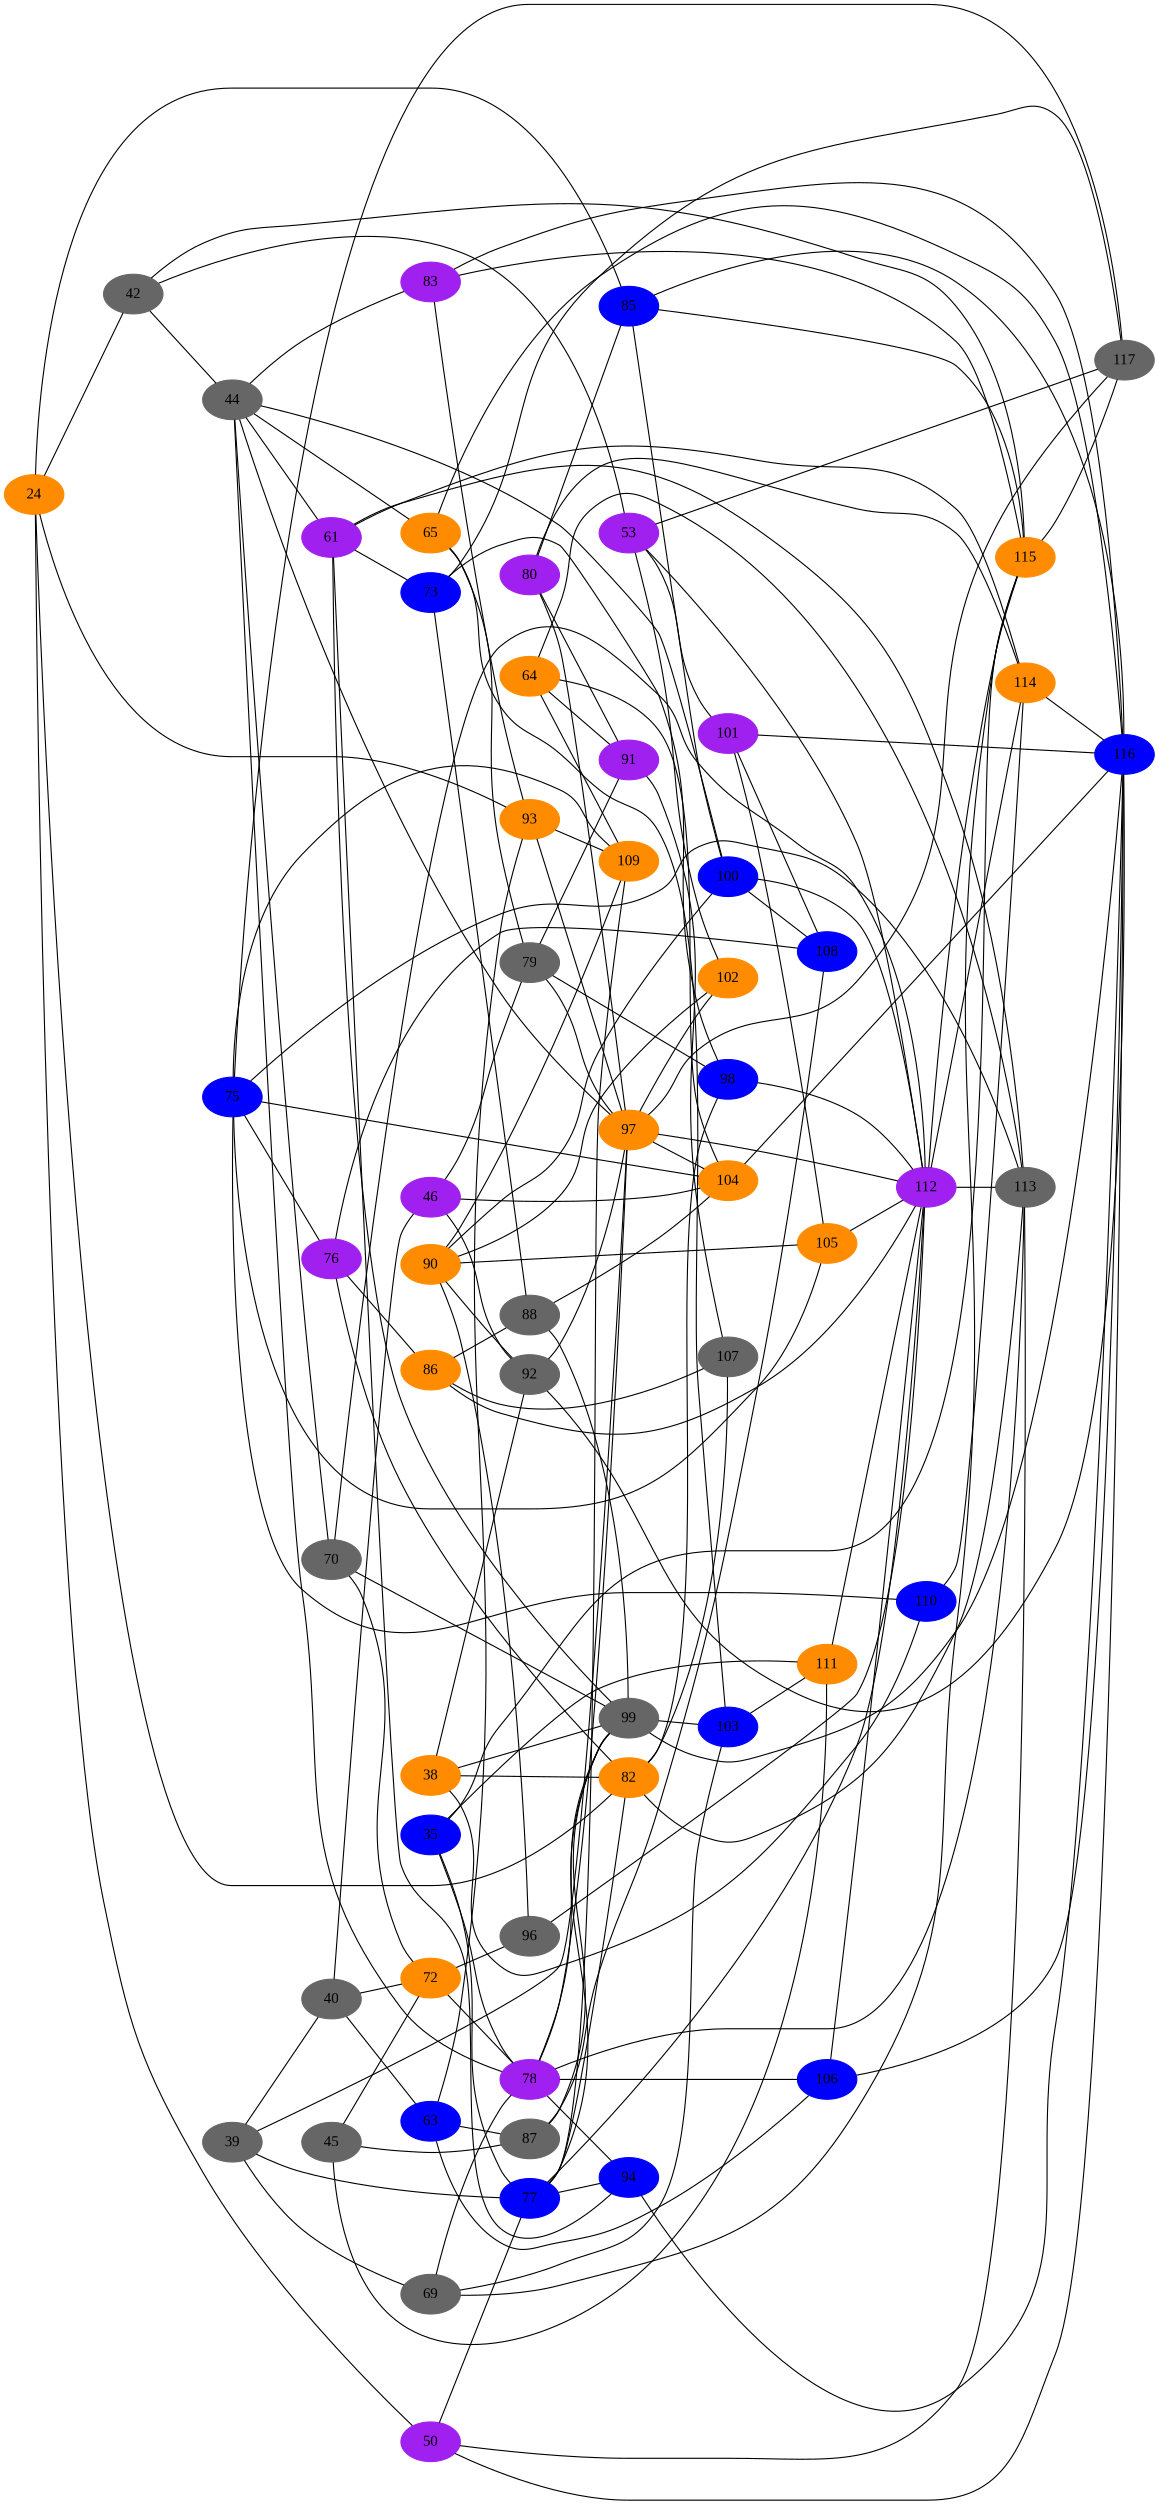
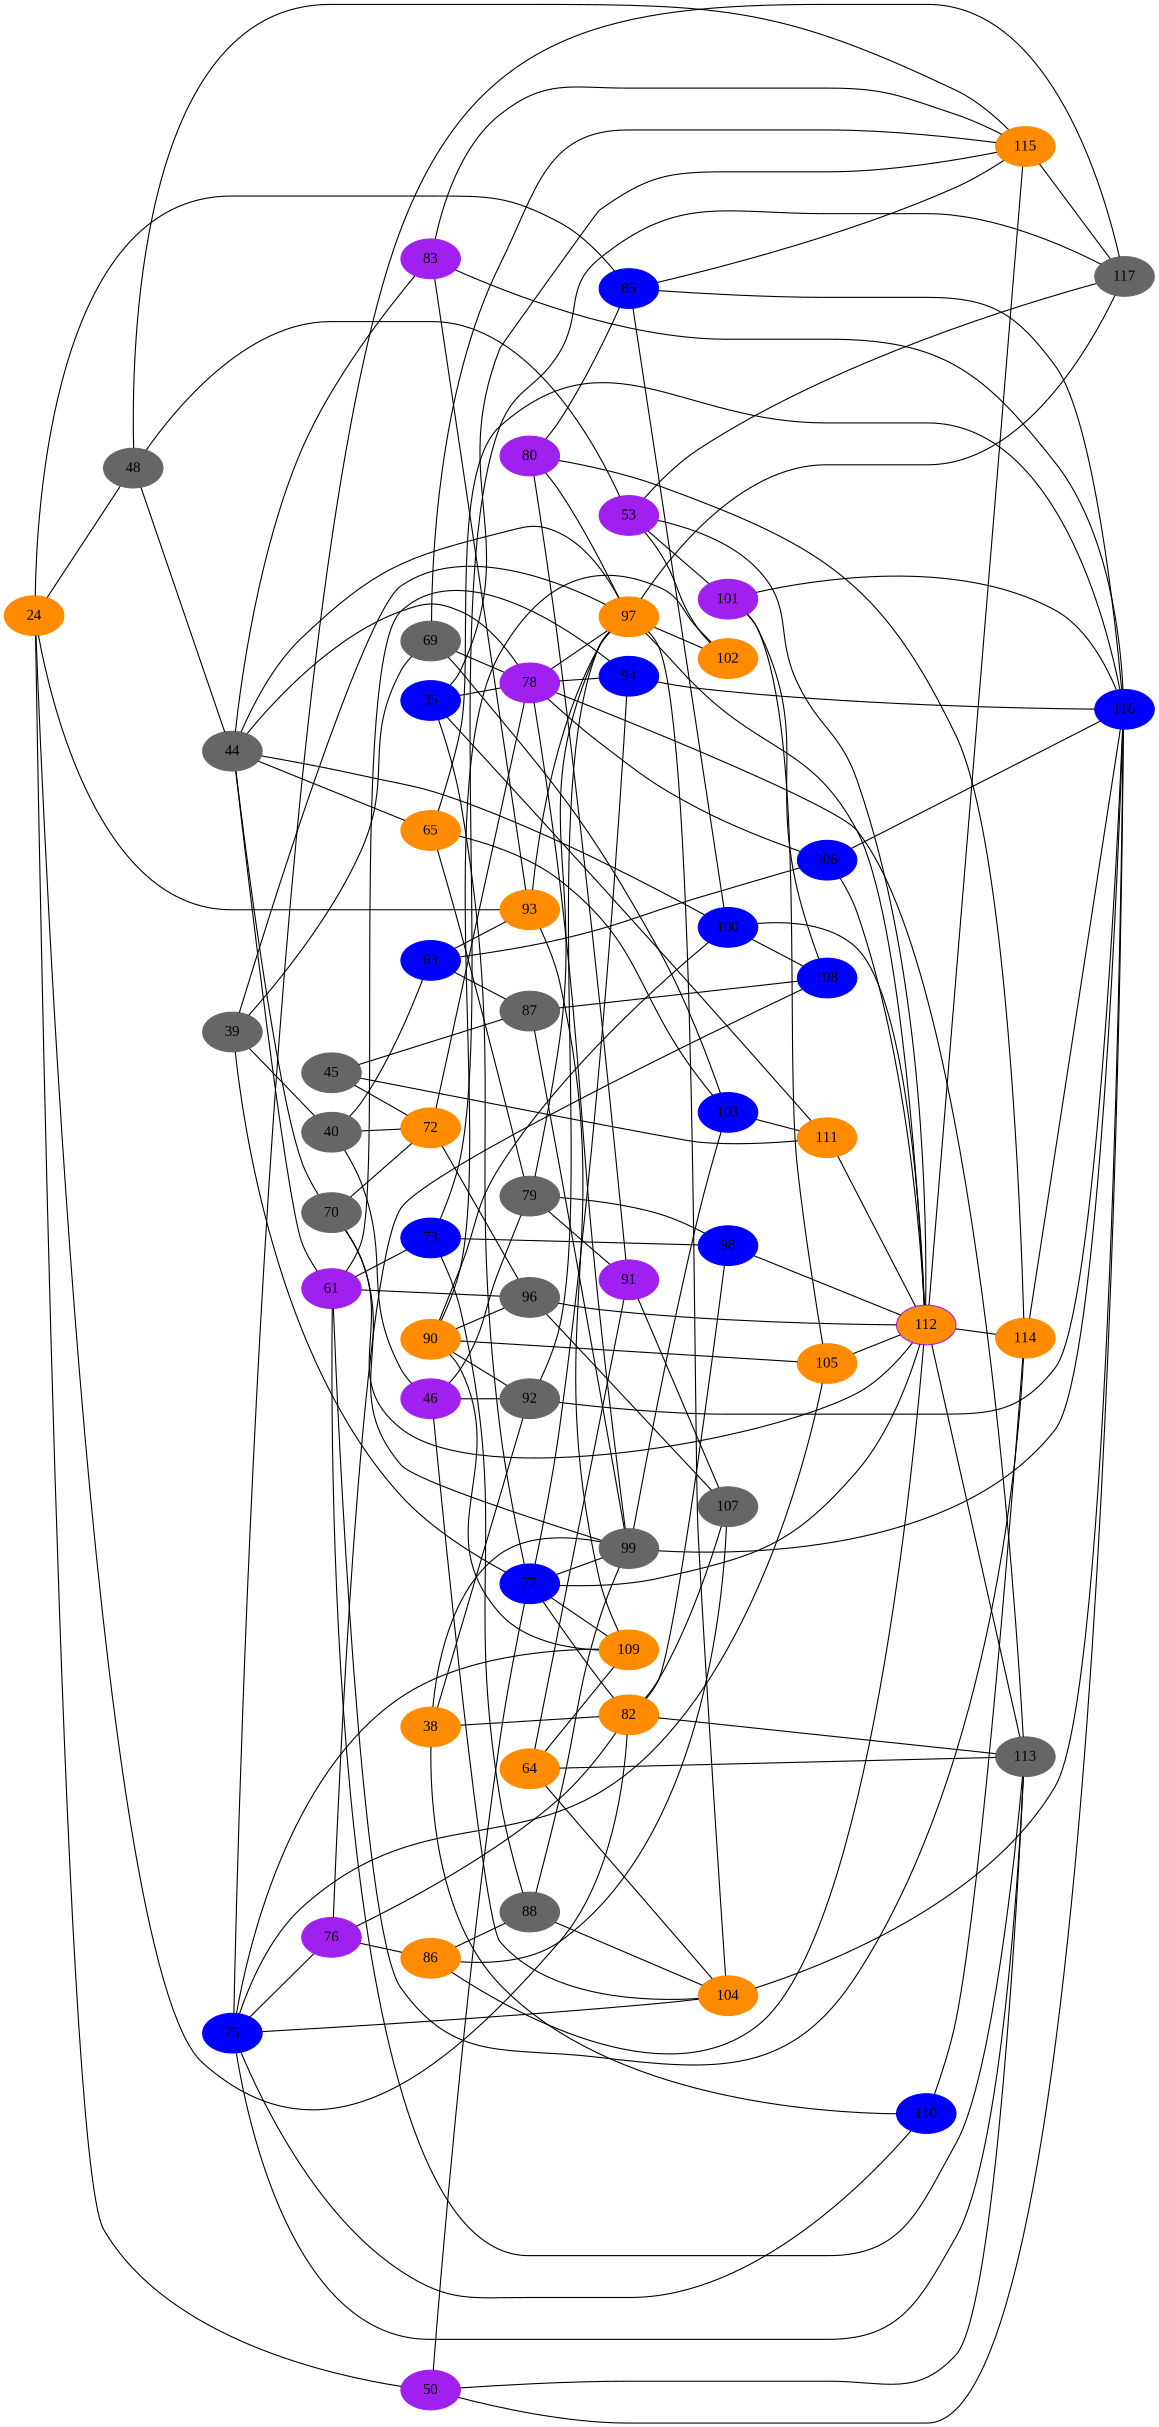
  graph {
    fontname="Liberation Serif"
    rankdir=LR
    node [color=darkorange fontname="Liberation Serif" style=filled]
    edge [fontname="Liberation Serif"]
    24 [super="+16"]
-   42 [color=gray40]
+   42 [color=gray40 label=48]
    50 [color=purple]
    82 [super="+34+60"]
    85 [color=blue super="+41+57"]
    93 [super="+43"]
    115 [super="+5+36"]
    44 [color=gray40 super="+19"]
    53 [color=purple super="+4"]
    77 [color=blue super="+58"]
    113 [color=gray40 super="+55"]
    116 [color=blue super="+21+23+56"]
    98 [color=blue]
    107 [color=gray40]
    100 [color=blue super="+47+74"]
    97 [super="+17+37+81+70"]
    109 [super="+89"]
    99 [color=gray40 super="+11+30+95"]
-   112 [color=purple super="+26+59+29+31"]
+   112 [color=purple super="+26+59+29+31" fillcolor=darkorange]
    94 [color=blue]
    35 [color=blue]
    78 [color=purple super="+48"]
    111
    106 [color=blue]
    117 [color=gray40 super="+54"]
    38
    92 [color=gray40 super="+84"]
    110 [color=blue]
    103 [color=blue]
    114 [super="+52"]
    39 [color=gray40]
    40 [color=gray40]
    69 [color=gray40]
    46 [color=purple]
    63 [color=blue]
    72 [super="+7"]
    104 [super="+14+62"]
    102
    79 [color=gray40 super="+66"]
    87 [color=gray40]
    96 [color=gray40]
    61 [color=purple super="+25"]
    65
    n44 [color=gray40 label=70]
    83 [color=purple super="+67"]
    101 [color=purple super="+20"]
    73 [color=blue]
    108 [color=blue]
    45 [color=gray40]
    91 [color=purple]
    105 [super="+3"]
    88 [color=gray40]
    64
    75 [color=blue super="+68"]
    76 [color=purple]
    86
    80 [color=purple]
    90 [super="+10"]
    24 -- 42
    24 -- 50
    24 -- 82
    24 -- 85 [weight=2]
    24 -- 93
    42 -- 115
    42 -- 44
    42 -- 53
    50 -- 77
    50 -- 113
    50 -- 116
    82 -- 113 [weight=2]
    82 -- 98
    82 -- 107
    85 -- 115
    85 -- 116 [weight=2]
    85 -- 100 [weight=2]
    93 -- 97
    93 -- 109
    115 -- 117
    44 -- 100 [weight=3]
    44 -- 97
    44 -- 78
    44 -- 61
    44 -- 65
    44 -- n44
    44 -- 83
    53 -- 112
    53 -- 117
    53 -- 102 [weight=2]
    53 -- 101
    77 -- 82
    77 -- 109 [weight=2]
    77 -- 99
    77 -- 112 [weight=2]
    77 -- 94
    98 -- 112
    100 -- 112
    100 -- 108
    97 -- 112
    97 -- 117 [weight=2]
    97 -- 104
    97 -- 102
    99 -- 116
    99 -- 103
    112 -- 115
    112 -- 113 [weight=2]
    112 -- 114
    94 -- 116
    35 -- 115
    35 -- 77
    35 -- 78
    35 -- 111
    78 -- 113
    78 -- 97 [weight=2]
    78 -- 99
    78 -- 94
    78 -- 106
    111 -- 112
    106 -- 116
    106 -- 112
    38 -- 82
    38 -- 99
    38 -- 92
    38 -- 110
    92 -- 116
    92 -- 97
    110 -- 114 [weight=2]
    103 -- 111
    114 -- 116
    39 -- 77
    39 -- 97
    39 -- 40
    39 -- 69
    40 -- 46
    40 -- 63
    40 -- 72
    69 -- 115
    69 -- 78
    69 -- 103
    46 -- 92
    46 -- 104
    46 -- 79
    63 -- 93
    63 -- 106
    63 -- 87
    72 -- 78
    72 -- 96
    104 -- 116 [weight=2]
    79 -- 98
    79 -- 97 [weight=2]
    79 -- 91
    87 -- 99
    87 -- 108
+   96 -- 107
    96 -- 112
    61 -- 113 [weight=2]
-   61 -- 99 [weight=2]
+   61 -- 96 [weight=2]
    61 -- 94
    61 -- 114
    61 -- 73
    65 -- 116
    65 -- 103
    65 -- 79
    n44 -- 99
    n44 -- 112
    n44 -- 72
    83 -- 93 [weight=2]
    83 -- 115 [weight=2]
    83 -- 116
    101 -- 116 [weight=2]
    101 -- 108
    101 -- 105 [weight=2]
    73 -- 98
    73 -- 117
    73 -- 88
    45 -- 111
    45 -- 72 [weight=2]
    45 -- 87
    91 -- 107
    105 -- 112
    88 -- 99
    88 -- 104
    64 -- 113
    64 -- 109
    64 -- 104
    64 -- 91
    75 -- 113
    75 -- 109
    75 -- 117
    75 -- 110
    75 -- 104 [weight=2]
    75 -- 105
    75 -- 76
    76 -- 82
    76 -- 108
    76 -- 86
    86 -- 107
    86 -- 112
    86 -- 88
    80 -- 85
    80 -- 97
    80 -- 114
    80 -- 91
    90 -- 100
    90 -- 109
    90 -- 92 [weight=2]
    90 -- 102
    90 -- 96
    90 -- 105 [weight=2]
  }
